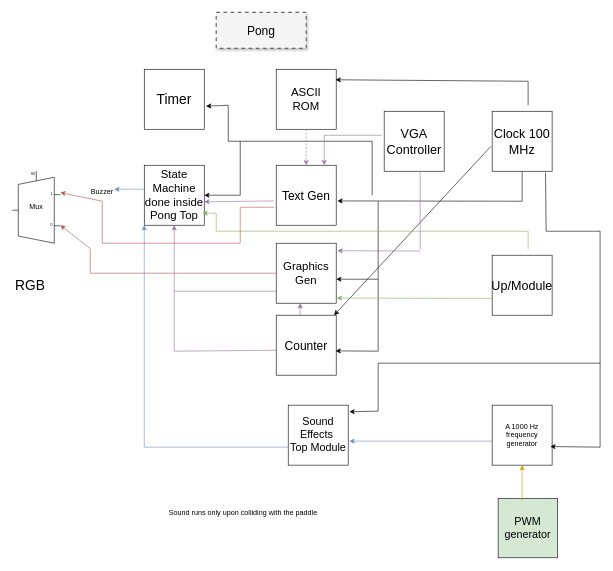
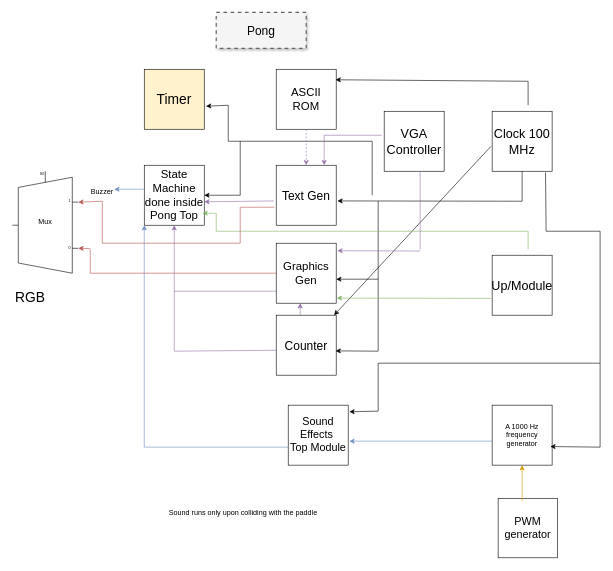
  <mxCell id="0" style=";html=1;" />
  <mxCell id="1" style=";html=1;" parent="0" />
  <mxCell id="2" value="Pong" style="whiteSpace=wrap;html=1;shadow=1;fontSize=20;fillColor=#f5f5f5;strokeColor=#666666;strokeWidth=2;dashed=1;" parent="1" vertex="1"><mxGeometry x="360" y="20" width="150" height="60" as="geometry" /></mxCell>
  <mxCell id="3" value="&lt;font style=&quot;font-size: 21px;&quot;&gt;Clock 100 MHz&lt;/font&gt;" style="whiteSpace=wrap;html=1;aspect=fixed;" parent="1" vertex="1"><mxGeometry x="820" y="185" width="100" height="100" as="geometry" /></mxCell>
  <mxCell id="4" value="&lt;font style=&quot;font-size: 21px;&quot;&gt;Up/Module&lt;/font&gt;" style="whiteSpace=wrap;html=1;aspect=fixed;" parent="1" vertex="1"><mxGeometry x="820" y="425" width="100" height="100" as="geometry" /></mxCell>
  <mxCell id="5" value="&lt;font style=&quot;font-size: 19px;&quot;&gt;ASCII ROM&lt;/font&gt;" style="whiteSpace=wrap;html=1;aspect=fixed;" parent="1" vertex="1"><mxGeometry x="460" y="115" width="100" height="100" as="geometry" /></mxCell>
  <mxCell id="6" value="&lt;font style=&quot;font-size: 21px;&quot;&gt;VGA Controller&lt;/font&gt;" style="whiteSpace=wrap;html=1;aspect=fixed;" parent="1" vertex="1"><mxGeometry x="640" y="185" width="100" height="100" as="geometry" /></mxCell>
  <mxCell id="7" value="&lt;font style=&quot;font-size: 20px;&quot;&gt;Text Gen&lt;/font&gt;" style="whiteSpace=wrap;html=1;aspect=fixed;" parent="1" vertex="1"><mxGeometry x="460" y="275" width="100" height="100" as="geometry" /></mxCell>
- <mxCell id="8" value="&lt;font style=&quot;font-size: 23px;&quot;&gt;Timer&lt;/font&gt;" style="whiteSpace=wrap;html=1;aspect=fixed;" parent="1" vertex="1"><mxGeometry x="240" y="115" width="100" height="100" as="geometry" /></mxCell>
+ <mxCell id="8" value="&lt;font style=&quot;font-size: 23px;&quot;&gt;Timer&lt;/font&gt;" style="whiteSpace=wrap;html=1;aspect=fixed;fillColor=#fff2cc;" parent="1" vertex="1"><mxGeometry x="240" y="115" width="100" height="100" as="geometry" /></mxCell>
  <mxCell id="9" value="&lt;font style=&quot;font-size: 19px;&quot;&gt;State Machine done inside Pong Top&lt;/font&gt;" style="whiteSpace=wrap;html=1;aspect=fixed;" parent="1" vertex="1"><mxGeometry x="240" y="275" width="100" height="100" as="geometry" /></mxCell>
  <mxCell id="10" value="&lt;font style=&quot;font-size: 19px;&quot;&gt;Graphics Gen&lt;/font&gt;" style="whiteSpace=wrap;html=1;aspect=fixed;" parent="1" vertex="1"><mxGeometry x="460" y="405" width="100" height="100" as="geometry" /></mxCell>
  <mxCell id="11" value="&lt;font style=&quot;font-size: 20px;&quot;&gt;Counter&lt;/font&gt;" style="whiteSpace=wrap;html=1;aspect=fixed;" parent="1" vertex="1"><mxGeometry x="460" y="525" width="100" height="100" as="geometry" /></mxCell>
- <mxCell id="12" value="Mux" style="shadow=0;dashed=0;align=center;html=1;strokeWidth=1;shape=mxgraph.electrical.abstract.mux2;whiteSpace=wrap;direction=west;" parent="1" vertex="1"><mxGeometry x="20" y="285" width="80" height="120" as="geometry" /></mxCell>
+ <mxCell id="12" value="Mux" style="shadow=0;dashed=0;align=center;html=1;strokeWidth=1;shape=mxgraph.electrical.abstract.mux2;whiteSpace=wrap;direction=west;" parent="1" vertex="1"><mxGeometry x="20" y="285" width="110" height="170" as="geometry" /></mxCell>
  <mxCell id="13" value="" style="endArrow=classic;html=1;rounded=0;exitX=-0.02;exitY=0.585;exitDx=0;exitDy=0;exitPerimeter=0;" parent="1" source="3" target="11" edge="1"><mxGeometry width="50" height="50" relative="1" as="geometry"><mxPoint x="820" y="235" as="sourcePoint" /><mxPoint x="810" y="245" as="targetPoint" /></mxGeometry></mxCell>
  <mxCell id="14" value="" style="endArrow=classic;html=1;rounded=0;entryX=1.02;entryY=0.595;entryDx=0;entryDy=0;entryPerimeter=0;" parent="1" target="7" edge="1"><mxGeometry width="50" height="50" relative="1" as="geometry"><mxPoint x="870" y="335" as="sourcePoint" /><mxPoint x="570" y="335" as="targetPoint" /></mxGeometry></mxCell>
  <mxCell id="15" value="" style="endArrow=none;html=1;rounded=0;entryX=0.5;entryY=1;entryDx=0;entryDy=0;" parent="1" target="3" edge="1"><mxGeometry width="50" height="50" relative="1" as="geometry"><mxPoint x="870" y="335" as="sourcePoint" /><mxPoint x="880" y="295" as="targetPoint" /></mxGeometry></mxCell>
  <mxCell id="16" value="" style="endArrow=none;html=1;rounded=0;" parent="1" edge="1"><mxGeometry width="50" height="50" relative="1" as="geometry"><mxPoint x="880" y="175" as="sourcePoint" /><mxPoint x="880" y="135" as="targetPoint" /><Array as="points" /></mxGeometry></mxCell>
  <mxCell id="17" value="" style="endArrow=classic;html=1;rounded=0;entryX=0.99;entryY=0.175;entryDx=0;entryDy=0;entryPerimeter=0;" parent="1" target="5" edge="1"><mxGeometry width="50" height="50" relative="1" as="geometry"><mxPoint x="880" y="135" as="sourcePoint" /><mxPoint x="740" y="85" as="targetPoint" /></mxGeometry></mxCell>
  <mxCell id="18" value="" style="endArrow=none;html=1;rounded=0;" parent="1" edge="1"><mxGeometry width="50" height="50" relative="1" as="geometry"><mxPoint x="630" y="585" as="sourcePoint" /><mxPoint x="630" y="335" as="targetPoint" /></mxGeometry></mxCell>
  <mxCell id="19" value="" style="endArrow=classic;html=1;rounded=0;" parent="1" edge="1"><mxGeometry width="50" height="50" relative="1" as="geometry"><mxPoint x="630" y="465" as="sourcePoint" /><mxPoint x="560" y="465" as="targetPoint" /></mxGeometry></mxCell>
  <mxCell id="20" value="" style="endArrow=classic;html=1;rounded=0;entryX=0.99;entryY=0.595;entryDx=0;entryDy=0;entryPerimeter=0;" parent="1" target="11" edge="1"><mxGeometry width="50" height="50" relative="1" as="geometry"><mxPoint x="630" y="585" as="sourcePoint" /><mxPoint x="570" y="585" as="targetPoint" /></mxGeometry></mxCell>
  <mxCell id="21" value="" style="endArrow=none;html=1;rounded=0;" parent="1" edge="1"><mxGeometry width="50" height="50" relative="1" as="geometry"><mxPoint x="620" y="325" as="sourcePoint" /><mxPoint x="620" y="235" as="targetPoint" /></mxGeometry></mxCell>
  <mxCell id="22" value="" style="endArrow=none;html=1;rounded=0;" parent="1" edge="1"><mxGeometry width="50" height="50" relative="1" as="geometry"><mxPoint x="380" y="235" as="sourcePoint" /><mxPoint x="620" y="235" as="targetPoint" /></mxGeometry></mxCell>
  <mxCell id="23" value="" style="endArrow=none;html=1;rounded=0;" parent="1" edge="1"><mxGeometry width="50" height="50" relative="1" as="geometry"><mxPoint x="380" y="235" as="sourcePoint" /><mxPoint x="380" y="175" as="targetPoint" /></mxGeometry></mxCell>
  <mxCell id="24" value="" style="endArrow=classic;html=1;rounded=0;entryX=1.03;entryY=0.615;entryDx=0;entryDy=0;entryPerimeter=0;" parent="1" target="8" edge="1"><mxGeometry width="50" height="50" relative="1" as="geometry"><mxPoint x="380" y="175" as="sourcePoint" /><mxPoint x="400" y="135" as="targetPoint" /></mxGeometry></mxCell>
  <mxCell id="25" value="" style="endArrow=none;html=1;rounded=0;" parent="1" edge="1"><mxGeometry width="50" height="50" relative="1" as="geometry"><mxPoint x="400" y="325" as="sourcePoint" /><mxPoint x="400" y="235" as="targetPoint" /></mxGeometry></mxCell>
  <mxCell id="26" value="" style="endArrow=classic;html=1;rounded=0;entryX=1;entryY=0.5;entryDx=0;entryDy=0;" parent="1" target="9" edge="1"><mxGeometry width="50" height="50" relative="1" as="geometry"><mxPoint x="400" y="325" as="sourcePoint" /><mxPoint x="390" y="285" as="targetPoint" /></mxGeometry></mxCell>
  <mxCell id="27" value="" style="endArrow=classic;html=1;rounded=0;entryX=1.01;entryY=0.915;entryDx=0;entryDy=0;entryPerimeter=0;fillColor=#d5e8d4;strokeColor=#82b366;" parent="1" target="10" edge="1"><mxGeometry width="50" height="50" relative="1" as="geometry"><mxPoint x="819" y="497" as="sourcePoint" /><mxPoint x="750" y="455" as="targetPoint" /></mxGeometry></mxCell>
  <mxCell id="28" value="" style="endArrow=none;html=1;rounded=0;fillColor=#d5e8d4;strokeColor=#82b366;" parent="1" edge="1"><mxGeometry width="50" height="50" relative="1" as="geometry"><mxPoint x="880" y="415" as="sourcePoint" /><mxPoint x="880" y="385" as="targetPoint" /></mxGeometry></mxCell>
  <mxCell id="29" value="" style="endArrow=none;html=1;rounded=0;fillColor=#d5e8d4;strokeColor=#82b366;" parent="1" edge="1"><mxGeometry width="50" height="50" relative="1" as="geometry"><mxPoint x="360" y="385" as="sourcePoint" /><mxPoint x="880" y="385" as="targetPoint" /></mxGeometry></mxCell>
  <mxCell id="30" value="" style="endArrow=none;html=1;rounded=0;fillColor=#d5e8d4;strokeColor=#82b366;" parent="1" edge="1"><mxGeometry width="50" height="50" relative="1" as="geometry"><mxPoint x="360" y="385" as="sourcePoint" /><mxPoint x="360" y="355" as="targetPoint" /></mxGeometry></mxCell>
  <mxCell id="31" value="" style="endArrow=classic;html=1;rounded=0;fillColor=#d5e8d4;strokeColor=#82b366;" parent="1" edge="1"><mxGeometry width="50" height="50" relative="1" as="geometry"><mxPoint x="360" y="355" as="sourcePoint" /><mxPoint x="337" y="355" as="targetPoint" /></mxGeometry></mxCell>
  <mxCell id="32" value="" style="endArrow=none;html=1;rounded=0;fillColor=#f8cecc;strokeColor=#b85450;" parent="1" edge="1"><mxGeometry width="50" height="50" relative="1" as="geometry"><mxPoint x="400" y="345" as="sourcePoint" /><mxPoint x="457" y="345" as="targetPoint" /></mxGeometry></mxCell>
  <mxCell id="33" value="" style="endArrow=none;html=1;rounded=0;fillColor=#f8cecc;strokeColor=#b85450;" parent="1" edge="1"><mxGeometry width="50" height="50" relative="1" as="geometry"><mxPoint x="400" y="405" as="sourcePoint" /><mxPoint x="400" y="345" as="targetPoint" /></mxGeometry></mxCell>
  <mxCell id="34" value="" style="endArrow=none;html=1;rounded=0;fillColor=#f8cecc;strokeColor=#b85450;" parent="1" edge="1"><mxGeometry width="50" height="50" relative="1" as="geometry"><mxPoint x="170" y="405" as="sourcePoint" /><mxPoint x="400" y="405" as="targetPoint" /></mxGeometry></mxCell>
  <mxCell id="35" value="" style="endArrow=none;html=1;rounded=0;fillColor=#f8cecc;strokeColor=#b85450;" parent="1" edge="1"><mxGeometry width="50" height="50" relative="1" as="geometry"><mxPoint x="170" y="405" as="sourcePoint" /><mxPoint x="170" y="335" as="targetPoint" /></mxGeometry></mxCell>
  <mxCell id="36" value="" style="endArrow=classic;html=1;rounded=0;entryX=0;entryY=0.679;entryDx=0;entryDy=3;entryPerimeter=0;fillColor=#f8cecc;strokeColor=#b85450;" parent="1" target="12" edge="1"><mxGeometry width="50" height="50" relative="1" as="geometry"><mxPoint x="170" y="335" as="sourcePoint" /><mxPoint x="220" y="285" as="targetPoint" /></mxGeometry></mxCell>
  <mxCell id="37" value="" style="endArrow=none;html=1;rounded=0;fillColor=#f8cecc;strokeColor=#b85450;" parent="1" edge="1"><mxGeometry width="50" height="50" relative="1" as="geometry"><mxPoint x="150" y="455" as="sourcePoint" /><mxPoint x="460" y="455" as="targetPoint" /></mxGeometry></mxCell>
  <mxCell id="38" value="" style="endArrow=none;html=1;rounded=0;fillColor=#f8cecc;strokeColor=#b85450;" parent="1" edge="1"><mxGeometry width="50" height="50" relative="1" as="geometry"><mxPoint x="150" y="455" as="sourcePoint" /><mxPoint x="150" y="415" as="targetPoint" /></mxGeometry></mxCell>
  <mxCell id="39" value="" style="endArrow=classic;html=1;rounded=0;entryX=0;entryY=0.226;entryDx=0;entryDy=3;entryPerimeter=0;fillColor=#f8cecc;strokeColor=#b85450;" parent="1" target="12" edge="1"><mxGeometry width="50" height="50" relative="1" as="geometry"><mxPoint x="150" y="414" as="sourcePoint" /><mxPoint x="200" y="375" as="targetPoint" /></mxGeometry></mxCell>
  <mxCell id="40" value="" style="endArrow=none;html=1;rounded=0;fillColor=#e1d5e7;strokeColor=#9673a6;" parent="1" edge="1"><mxGeometry width="50" height="50" relative="1" as="geometry"><mxPoint x="540" y="225" as="sourcePoint" /><mxPoint x="636" y="225" as="targetPoint" /></mxGeometry></mxCell>
  <mxCell id="41" value="" style="endArrow=classic;html=1;rounded=0;fillColor=#e1d5e7;strokeColor=#9673a6;" parent="1" edge="1"><mxGeometry width="50" height="50" relative="1" as="geometry"><mxPoint x="540" y="225" as="sourcePoint" /><mxPoint x="540" y="275" as="targetPoint" /></mxGeometry></mxCell>
  <mxCell id="42" value="" style="endArrow=none;html=1;rounded=0;fillColor=#e1d5e7;strokeColor=#9673a6;" parent="1" edge="1"><mxGeometry width="50" height="50" relative="1" as="geometry"><mxPoint x="700" y="415" as="sourcePoint" /><mxPoint x="700" y="285" as="targetPoint" /></mxGeometry></mxCell>
  <mxCell id="43" value="" style="endArrow=classic;html=1;rounded=0;entryX=1.02;entryY=0.125;entryDx=0;entryDy=0;entryPerimeter=0;fillColor=#e1d5e7;strokeColor=#9673a6;" parent="1" target="10" edge="1"><mxGeometry width="50" height="50" relative="1" as="geometry"><mxPoint x="700" y="418" as="sourcePoint" /><mxPoint x="690" y="365" as="targetPoint" /></mxGeometry></mxCell>
  <mxCell id="44" value="" style="endArrow=classic;html=1;rounded=0;exitX=0.5;exitY=1;exitDx=0;exitDy=0;fillColor=#e1d5e7;strokeColor=#9673a6;dashed=1;" parent="1" source="5" target="7" edge="1"><mxGeometry width="50" height="50" relative="1" as="geometry"><mxPoint x="510" y="255" as="sourcePoint" /><mxPoint x="560" y="205" as="targetPoint" /></mxGeometry></mxCell>
  <mxCell id="45" value="" style="endArrow=classic;html=1;rounded=0;exitX=-0.04;exitY=0.595;exitDx=0;exitDy=0;exitPerimeter=0;fillColor=#e1d5e7;strokeColor=#9673a6;" parent="1" source="7" edge="1"><mxGeometry width="50" height="50" relative="1" as="geometry"><mxPoint x="420" y="335" as="sourcePoint" /><mxPoint x="340" y="336" as="targetPoint" /></mxGeometry></mxCell>
  <mxCell id="46" value="" style="endArrow=classic;html=1;rounded=0;entryX=0.4;entryY=1;entryDx=0;entryDy=0;entryPerimeter=0;fillColor=#e1d5e7;strokeColor=#9673a6;" parent="1" target="10" edge="1"><mxGeometry width="50" height="50" relative="1" as="geometry"><mxPoint x="500" y="525" as="sourcePoint" /><mxPoint x="550" y="475" as="targetPoint" /></mxGeometry></mxCell>
  <mxCell id="47" value="" style="endArrow=classic;html=1;rounded=0;fillColor=#e1d5e7;strokeColor=#9673a6;" parent="1" edge="1"><mxGeometry width="50" height="50" relative="1" as="geometry"><mxPoint x="290" y="585" as="sourcePoint" /><mxPoint x="290" y="375" as="targetPoint" /></mxGeometry></mxCell>
  <mxCell id="48" value="" style="endArrow=none;html=1;rounded=0;entryX=0;entryY=0.585;entryDx=0;entryDy=0;entryPerimeter=0;fillColor=#e1d5e7;strokeColor=#9673a6;" parent="1" target="11" edge="1"><mxGeometry width="50" height="50" relative="1" as="geometry"><mxPoint x="290" y="585" as="sourcePoint" /><mxPoint x="460" y="575" as="targetPoint" /></mxGeometry></mxCell>
  <mxCell id="49" value="" style="endArrow=none;html=1;rounded=0;fillColor=#e1d5e7;strokeColor=#9673a6;" parent="1" edge="1"><mxGeometry width="50" height="50" relative="1" as="geometry"><mxPoint x="290" y="485" as="sourcePoint" /><mxPoint x="460" y="485" as="targetPoint" /></mxGeometry></mxCell>
  <mxCell id="50" value="A 1000 Hz frequency generator" style="whiteSpace=wrap;html=1;aspect=fixed;" parent="1" vertex="1"><mxGeometry x="820" y="675" width="100" height="100" as="geometry" /></mxCell>
  <mxCell id="51" value="&lt;font style=&quot;font-size: 18px;&quot;&gt;Sound Effects&amp;nbsp;&lt;/font&gt;&lt;div&gt;&lt;font style=&quot;font-size: 18px;&quot;&gt;Top Module&lt;/font&gt;&lt;/div&gt;" style="whiteSpace=wrap;html=1;aspect=fixed;" parent="1" vertex="1"><mxGeometry x="480" y="675" width="100" height="100" as="geometry" /></mxCell>
- <mxCell id="52" value="&lt;font style=&quot;font-size: 23px;&quot;&gt;RGB&lt;/font&gt;" style="text;html=1;align=center;verticalAlign=middle;whiteSpace=wrap;rounded=0;" parent="1" vertex="1"><mxGeometry x="20" y="460" width="60" height="30" as="geometry" /></mxCell>
+ <mxCell id="52" value="&lt;font style=&quot;font-size: 23px;&quot;&gt;RGB&lt;/font&gt;" style="text;html=1;align=center;verticalAlign=middle;whiteSpace=wrap;rounded=0;" parent="1" vertex="1"><mxGeometry x="20" y="480" width="60" height="30" as="geometry" /></mxCell>
  <mxCell id="53" value="Sound runs only upon colliding with the paddle" style="text;html=1;align=center;verticalAlign=middle;whiteSpace=wrap;rounded=0;" parent="1" vertex="1"><mxGeometry x="270" y="840" width="270" height="30" as="geometry" /></mxCell>
  <mxCell id="54" value="" style="endArrow=classic;html=1;rounded=0;fillColor=#dae8fc;strokeColor=#6c8ebf;" parent="1" edge="1"><mxGeometry width="50" height="50" relative="1" as="geometry"><mxPoint x="820" y="735" as="sourcePoint" /><mxPoint x="582" y="735" as="targetPoint" /></mxGeometry></mxCell>
  <mxCell id="55" value="" style="endArrow=none;html=1;rounded=0;entryX=0.89;entryY=1.02;entryDx=0;entryDy=0;entryPerimeter=0;" parent="1" target="3" edge="1"><mxGeometry width="50" height="50" relative="1" as="geometry"><mxPoint x="910" y="385" as="sourcePoint" /><mxPoint x="960" y="285" as="targetPoint" /></mxGeometry></mxCell>
  <mxCell id="56" value="" style="endArrow=none;html=1;rounded=0;" parent="1" edge="1"><mxGeometry width="50" height="50" relative="1" as="geometry"><mxPoint x="910" y="385" as="sourcePoint" /><mxPoint x="1000" y="385" as="targetPoint" /></mxGeometry></mxCell>
  <mxCell id="57" value="" style="endArrow=none;html=1;rounded=0;" parent="1" edge="1"><mxGeometry width="50" height="50" relative="1" as="geometry"><mxPoint x="1000" y="745" as="sourcePoint" /><mxPoint x="1000" y="385" as="targetPoint" /></mxGeometry></mxCell>
  <mxCell id="58" value="" style="endArrow=classic;html=1;rounded=0;entryX=0.97;entryY=0.69;entryDx=0;entryDy=0;entryPerimeter=0;" parent="1" target="50" edge="1"><mxGeometry width="50" height="50" relative="1" as="geometry"><mxPoint x="1000" y="745" as="sourcePoint" /><mxPoint x="1050" y="695" as="targetPoint" /></mxGeometry></mxCell>
  <mxCell id="59" value="" style="endArrow=none;html=1;rounded=0;" parent="1" edge="1"><mxGeometry width="50" height="50" relative="1" as="geometry"><mxPoint x="630" y="605" as="sourcePoint" /><mxPoint x="1000" y="605" as="targetPoint" /></mxGeometry></mxCell>
  <mxCell id="60" value="" style="endArrow=classic;html=1;rounded=0;" parent="1" edge="1"><mxGeometry width="50" height="50" relative="1" as="geometry"><mxPoint x="630" y="605" as="sourcePoint" /><mxPoint x="630" y="605" as="targetPoint" /></mxGeometry></mxCell>
  <mxCell id="61" value="" style="endArrow=none;html=1;rounded=0;" parent="1" edge="1"><mxGeometry width="50" height="50" relative="1" as="geometry"><mxPoint x="630" y="685" as="sourcePoint" /><mxPoint x="630" y="605" as="targetPoint" /></mxGeometry></mxCell>
  <mxCell id="62" value="" style="endArrow=classic;html=1;rounded=0;entryX=1.02;entryY=0.11;entryDx=0;entryDy=0;entryPerimeter=0;" parent="1" target="51" edge="1"><mxGeometry width="50" height="50" relative="1" as="geometry"><mxPoint x="630" y="685" as="sourcePoint" /><mxPoint x="680" y="635" as="targetPoint" /></mxGeometry></mxCell>
  <mxCell id="63" value="" style="endArrow=none;html=1;rounded=0;fillColor=#dae8fc;strokeColor=#6c8ebf;" parent="1" edge="1"><mxGeometry width="50" height="50" relative="1" as="geometry"><mxPoint x="240" y="745" as="sourcePoint" /><mxPoint x="480" y="745" as="targetPoint" /></mxGeometry></mxCell>
  <mxCell id="64" value="" style="endArrow=classic;html=1;rounded=0;entryX=0;entryY=1;entryDx=0;entryDy=0;fillColor=#dae8fc;strokeColor=#6c8ebf;" parent="1" target="9" edge="1"><mxGeometry width="50" height="50" relative="1" as="geometry"><mxPoint x="240" y="745" as="sourcePoint" /><mxPoint x="290" y="695" as="targetPoint" /></mxGeometry></mxCell>
  <mxCell id="65" value="" style="endArrow=classic;html=1;rounded=0;fillColor=#dae8fc;strokeColor=#6c8ebf;" parent="1" edge="1"><mxGeometry width="50" height="50" relative="1" as="geometry"><mxPoint x="240" y="315" as="sourcePoint" /><mxPoint x="190" y="315" as="targetPoint" /></mxGeometry></mxCell>
  <mxCell id="66" value="Buzzer" style="text;html=1;align=center;verticalAlign=middle;whiteSpace=wrap;rounded=0;" parent="1" vertex="1"><mxGeometry x="140" y="305" width="60" height="30" as="geometry" /></mxCell>
- <mxCell id="67" value="&lt;font style=&quot;font-size: 18px;&quot;&gt;PWM generator&lt;/font&gt;" style="whiteSpace=wrap;html=1;aspect=fixed;fillColor=#d5e8d4;" vertex="1" parent="1"><mxGeometry x="830" y="830.5" width="99" height="99" as="geometry" /></mxCell>
+ <mxCell id="67" value="&lt;font style=&quot;font-size: 18px;&quot;&gt;PWM generator&lt;/font&gt;" style="whiteSpace=wrap;html=1;aspect=fixed;" vertex="1" parent="1"><mxGeometry x="830" y="830.5" width="99" height="99" as="geometry" /></mxCell>
  <mxCell id="68" value="" style="endArrow=classic;html=1;rounded=0;entryX=0.5;entryY=1;entryDx=0;entryDy=0;fillColor=#ffe6cc;strokeColor=#d79b00;" edge="1" parent="1" target="50"><mxGeometry width="50" height="50" relative="1" as="geometry"><mxPoint x="870" y="835" as="sourcePoint" /><mxPoint x="920" y="785" as="targetPoint" /></mxGeometry></mxCell>
